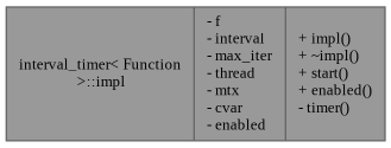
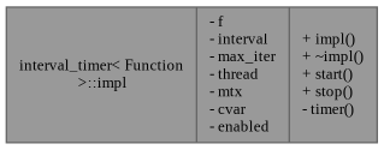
  digraph {
    rankdir=LR
    fontname="Liberation Serif"
-   n1 [color=gray40 fillcolor=grey60 fontcolor=black fontname="Liberation Serif" fontsize=10 height=0.2 label="{interval_timer\< Function\l \>::impl\n|- f\l- interval\l- max_iter\l- thread\l- mtx\l- cvar\l- enabled\l|+ impl()\l+ ~impl()\l+ start()\l+ enabled()\l- timer()\l}" shape=record style=filled width=0.4]
+   n1 [color=gray40 fillcolor=grey60 fontcolor=black fontname="Liberation Serif" fontsize=10 height=0.2 label="{interval_timer\< Function\l \>::impl\n|- f\l- interval\l- max_iter\l- thread\l- mtx\l- cvar\l- enabled\l|+ impl()\l+ ~impl()\l+ start()\l+ stop()\l- timer()\l}" shape=record style=filled width=0.4]
  }
